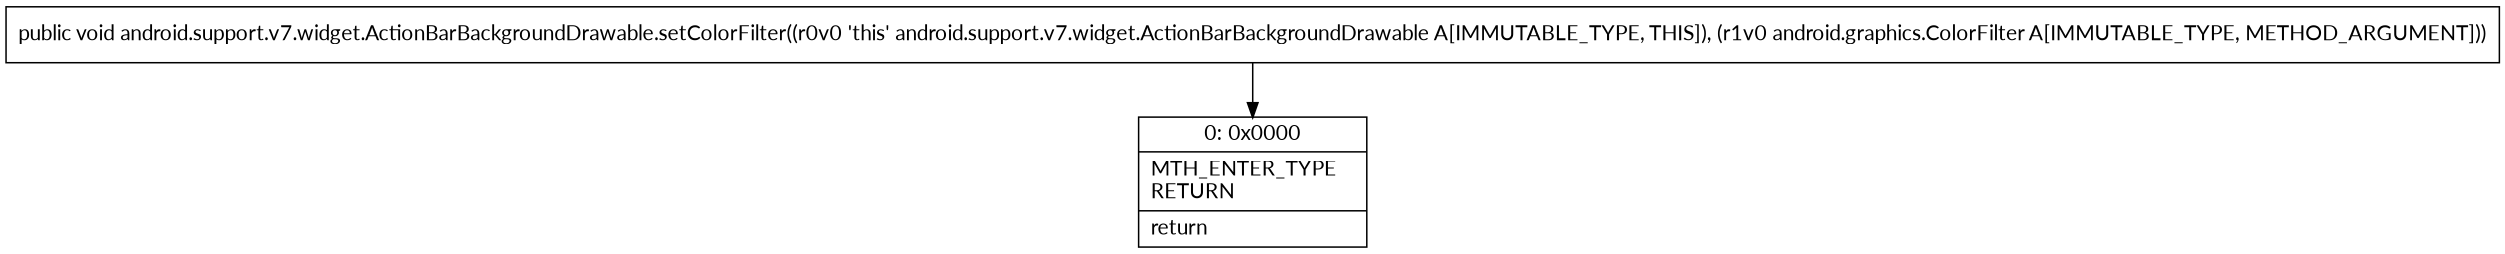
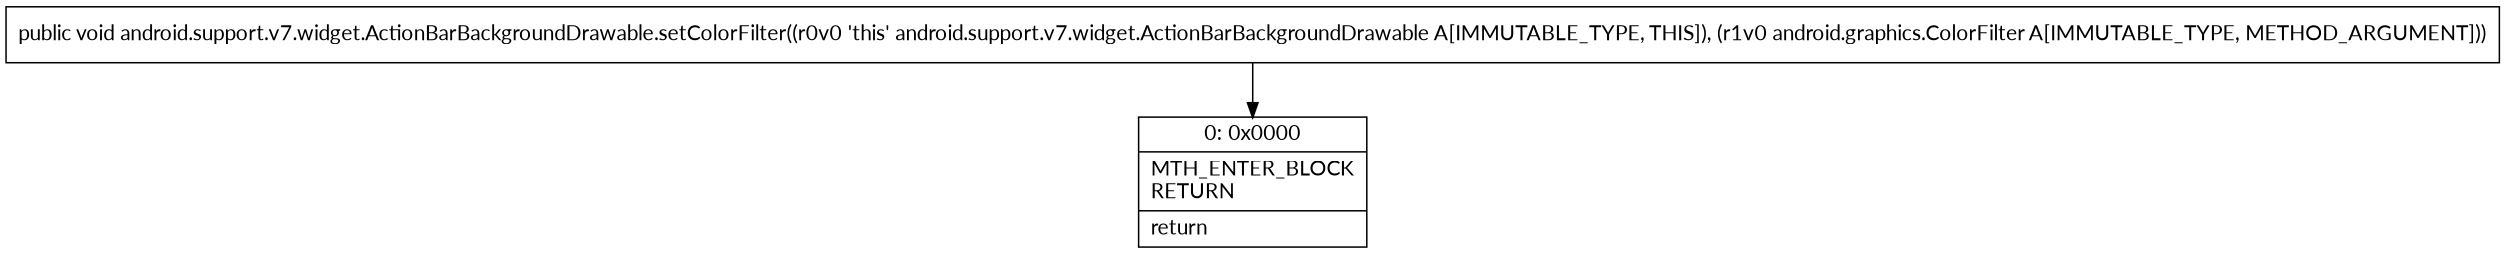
  digraph {
    fontname=Lato
    node [shape=record fontname=Lato]
-   n1 [label="{0\:\ 0x0000|MTH_ENTER_TYPE\lRETURN\l|return\l}"]
+   n1 [label="{0\:\ 0x0000|MTH_ENTER_BLOCK\lRETURN\l|return\l}"]
    n2 [label="{public void android.support.v7.widget.ActionBarBackgroundDrawable.setColorFilter((r0v0 'this' android.support.v7.widget.ActionBarBackgroundDrawable A[IMMUTABLE_TYPE, THIS]), (r1v0 android.graphics.ColorFilter A[IMMUTABLE_TYPE, METHOD_ARGUMENT])) }"]
    n2 -> n1 [fontname=Lato]
  }
